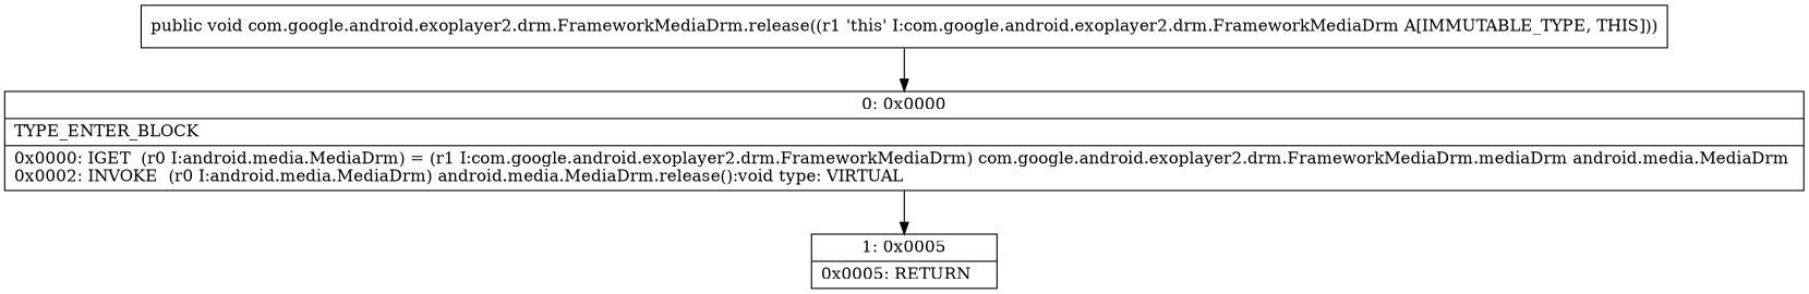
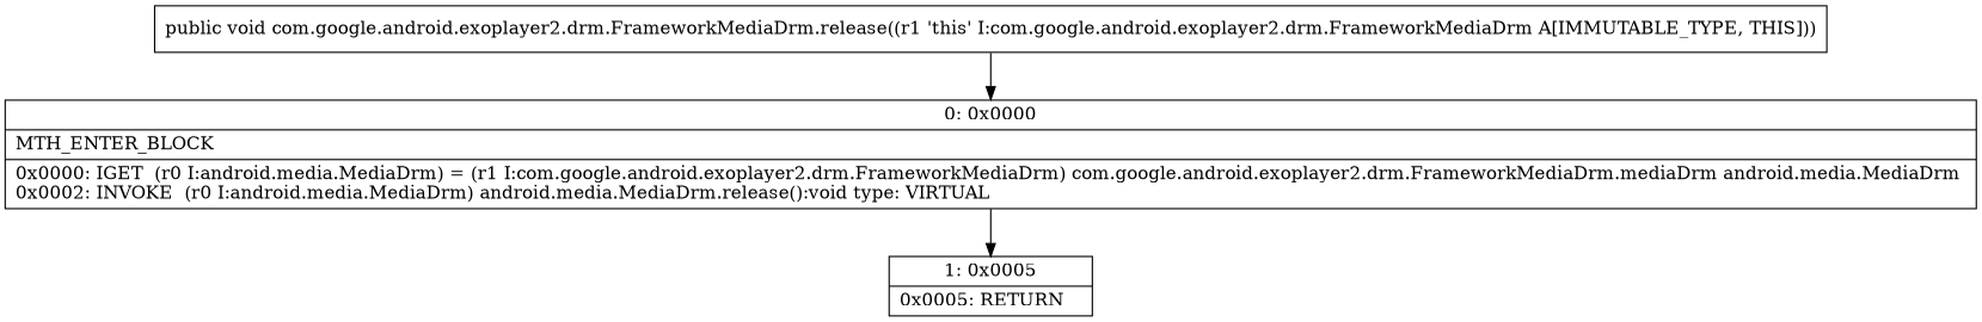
  digraph {
    fontname="DejaVu Serif"
    node [shape=record fontname="DejaVu Serif"]
    edge [fontname="DejaVu Serif"]
-   n1 [label="{0\:\ 0x0000|TYPE_ENTER_BLOCK\l|0x0000: IGET  (r0 I:android.media.MediaDrm) = (r1 I:com.google.android.exoplayer2.drm.FrameworkMediaDrm) com.google.android.exoplayer2.drm.FrameworkMediaDrm.mediaDrm android.media.MediaDrm \l0x0002: INVOKE  (r0 I:android.media.MediaDrm) android.media.MediaDrm.release():void type: VIRTUAL \l}"]
+   n1 [label="{0\:\ 0x0000|MTH_ENTER_BLOCK\l|0x0000: IGET  (r0 I:android.media.MediaDrm) = (r1 I:com.google.android.exoplayer2.drm.FrameworkMediaDrm) com.google.android.exoplayer2.drm.FrameworkMediaDrm.mediaDrm android.media.MediaDrm \l0x0002: INVOKE  (r0 I:android.media.MediaDrm) android.media.MediaDrm.release():void type: VIRTUAL \l}"]
    n2 [label="{1\:\ 0x0005|0x0005: RETURN   \l}"]
    n3 [label="{public void com.google.android.exoplayer2.drm.FrameworkMediaDrm.release((r1 'this' I:com.google.android.exoplayer2.drm.FrameworkMediaDrm A[IMMUTABLE_TYPE, THIS])) }"]
    n1 -> n2
    n3 -> n1
  }
